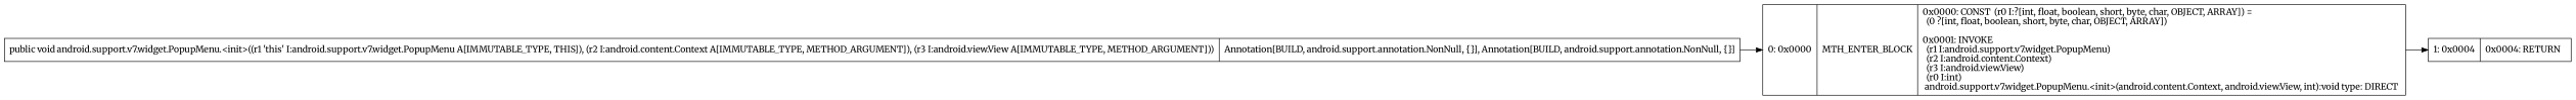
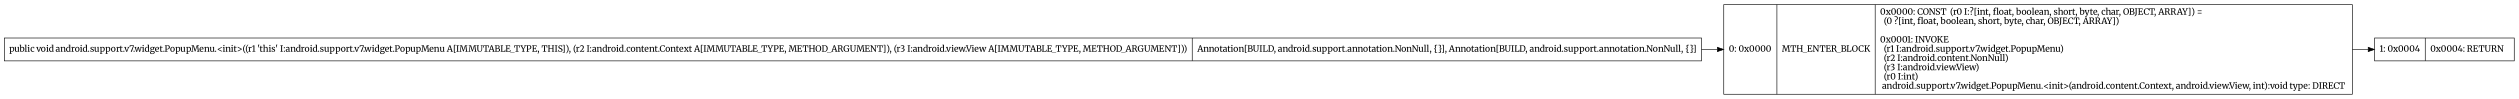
  digraph {
    rankdir=LR
    fontname=Merriweather
    node [shape=record fontname=Merriweather]
    edge [fontname=Merriweather]
-   n1 [label="{0\:\ 0x0000|MTH_ENTER_BLOCK\l|0x0000: CONST  (r0 I:?[int, float, boolean, short, byte, char, OBJECT, ARRAY]) = \l  (0 ?[int, float, boolean, short, byte, char, OBJECT, ARRAY])\l \l0x0001: INVOKE  \l  (r1 I:android.support.v7.widget.PopupMenu)\l  (r2 I:android.content.Context)\l  (r3 I:android.view.View)\l  (r0 I:int)\l android.support.v7.widget.PopupMenu.\<init\>(android.content.Context, android.view.View, int):void type: DIRECT \l}"]
+   n1 [label="{0\:\ 0x0000|MTH_ENTER_BLOCK\l|0x0000: CONST  (r0 I:?[int, float, boolean, short, byte, char, OBJECT, ARRAY]) = \l  (0 ?[int, float, boolean, short, byte, char, OBJECT, ARRAY])\l \l0x0001: INVOKE  \l  (r1 I:android.support.v7.widget.PopupMenu)\l  (r2 I:android.content.NonNull)\l  (r3 I:android.view.View)\l  (r0 I:int)\l android.support.v7.widget.PopupMenu.\<init\>(android.content.Context, android.view.View, int):void type: DIRECT \l}"]
    n2 [label="{1\:\ 0x0004|0x0004: RETURN   \l}"]
    n3 [label="{public void android.support.v7.widget.PopupMenu.\<init\>((r1 'this' I:android.support.v7.widget.PopupMenu A[IMMUTABLE_TYPE, THIS]), (r2 I:android.content.Context A[IMMUTABLE_TYPE, METHOD_ARGUMENT]), (r3 I:android.view.View A[IMMUTABLE_TYPE, METHOD_ARGUMENT]))  | Annotation[BUILD, android.support.annotation.NonNull, \{\}], Annotation[BUILD, android.support.annotation.NonNull, \{\}]\l}"]
    n1 -> n2
    n3 -> n1
  }
